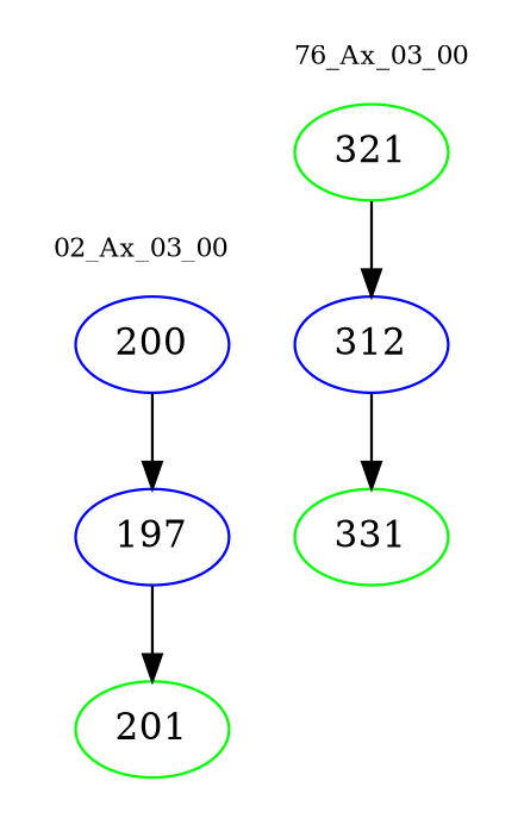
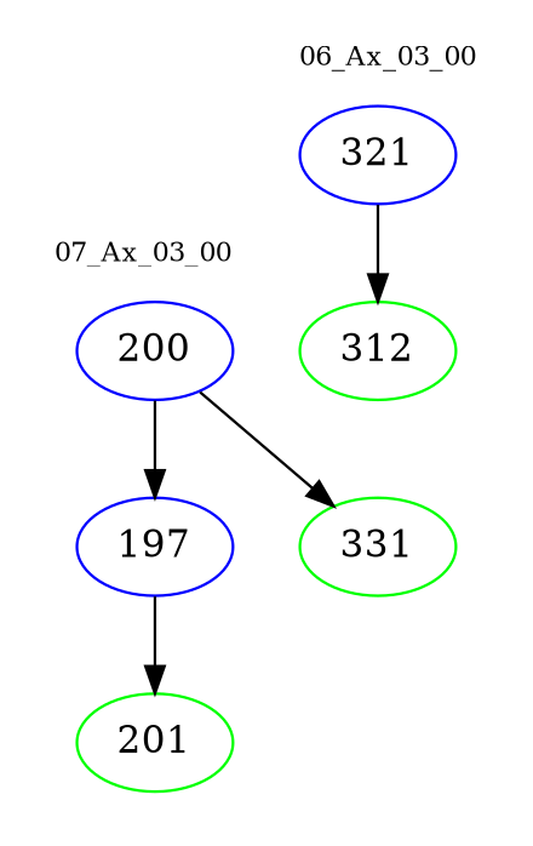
  digraph {
    node [color=blue]
    edge [color=black]
    n1 [label=200]
    n2 [label=197]
    n3 [color=green label=201]
-   n4 [color=green label=321]
-   n5 [label=312]
+   n4 [label=321]
+   n5 [color=green label=312]
    n6 [color=green label=331]
    subgraph cluster_1 {
      color=white
      fontsize=10
-     label="02_Ax_03_00"
+     label="07_Ax_03_00"
      n1
      n2
      n3
    }
    subgraph cluster_2 {
      color=white
      fontsize=10
-     label="76_Ax_03_00"
+     label="06_Ax_03_00"
      n4
      n5
      n6
    }
    n1 -> n2
    n2 -> n3
    n4 -> n5
-   n5 -> n6
+   n1 -> n6
  }
